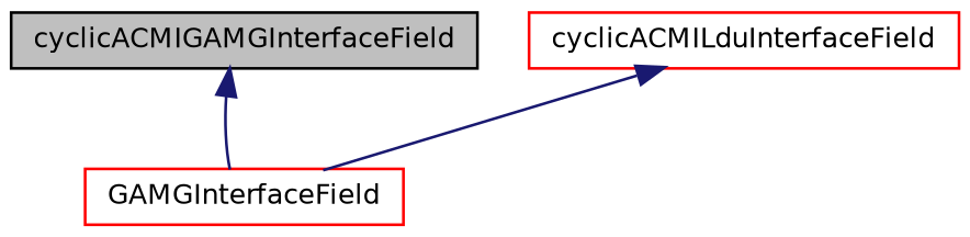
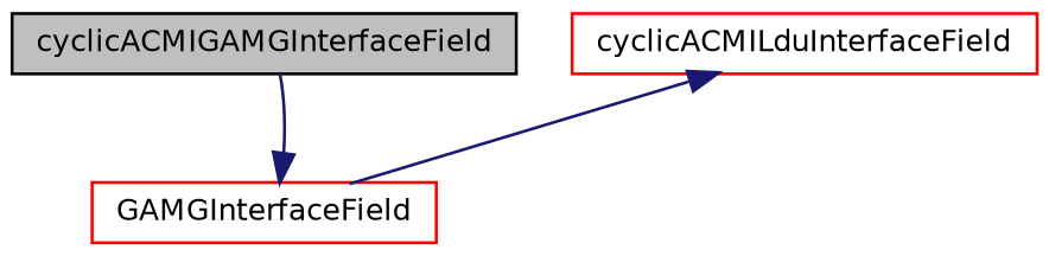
  digraph {
    node [color=red fontname=Helvetica fontsize=10 shape=record]
    edge [color=midnightblue dir=back fontname=Helvetica fontsize=10 labelfontname=Helvetica labelfontsize=10 style=solid]
    n1 [color=black fillcolor=grey75 fontcolor=black height=0.2 label=cyclicACMIGAMGInterfaceField style=filled width=0.4]
    n2 [height=0.2 label=GAMGInterfaceField width=0.4]
    n3 [height=0.2 label=cyclicACMILduInterfaceField width=0.4]
-   n1 -> n2
+   n2 -> n1
    n3 -> n2
  }
